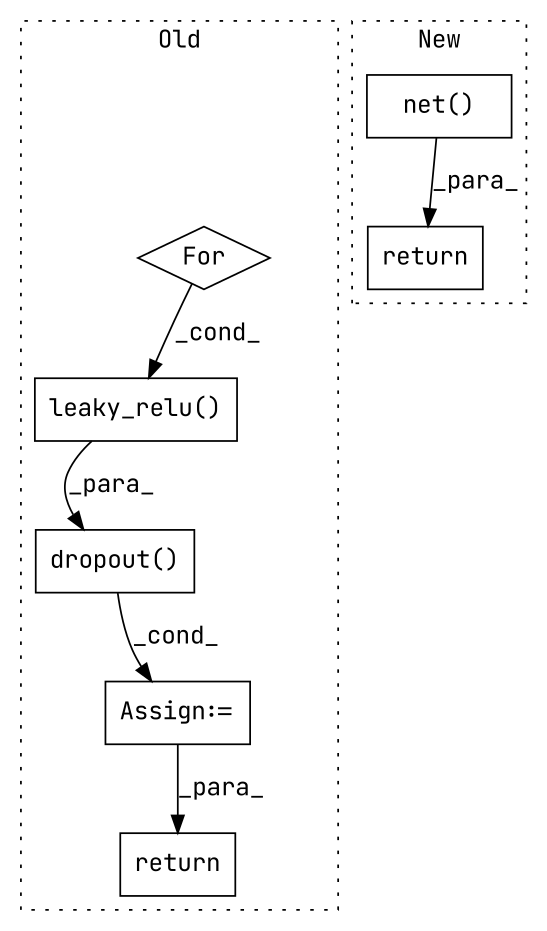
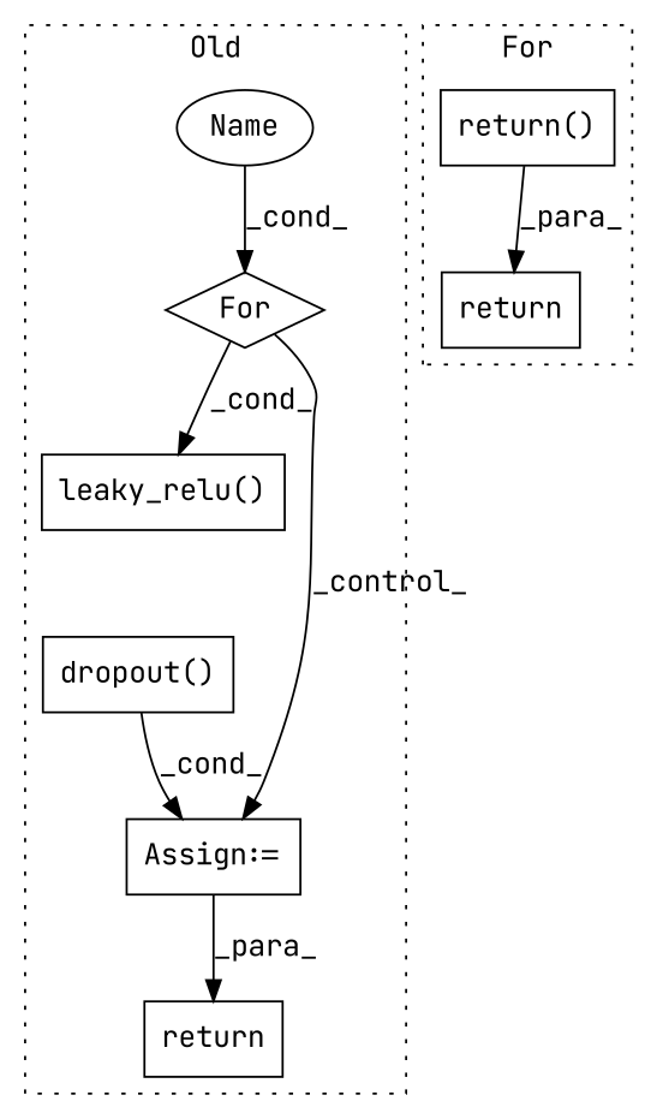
  digraph {
    fontname="JetBrains Mono"
    node [a=75 fontname="JetBrains Mono" l="13,1" shape=box]
    edge [fontname="JetBrains Mono"]
    n1 [label="leaky_relu()" s="929,955"]
+   n2 [a=87 l=4 label=Name s=865 shape=ellipse]
    n3 [label="dropout()" s="916,956"]
    n4 [a=107 l="4,14" label=For s="855,898" shape=diamond]
    n5 [a=68 l=3 label="Assign:=" s=913]
    n6 [a=93 l=7 label=return s=988]
-   n7 [l="9,1" label="net()" s="826,836"]
+   n7 [l="9,1" label="return()" s="826,836"]
    n8 [a=93 l=7 label=return s=819]
    subgraph cluster_1 {
      label=Old
      style=dotted
      n1
+     n2
      n3
      n4
      n5
      n6
    }
    subgraph cluster_2 {
-     label=New
+     label=For
      style=dotted
      n7
      n8
    }
-   n1 -> n3 [label=_para_]
+   n2 -> n4 [label=_cond_]
    n3 -> n5 [label=_cond_]
    n4 -> n1 [label=_cond_]
+   n4 -> n5 [label=_control_]
    n5 -> n6 [label=_para_]
    n7 -> n8 [label=_para_]
  }
